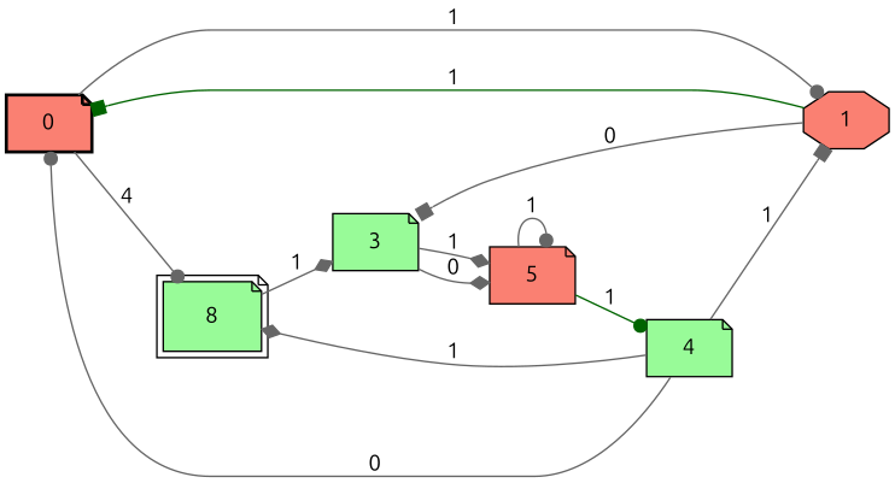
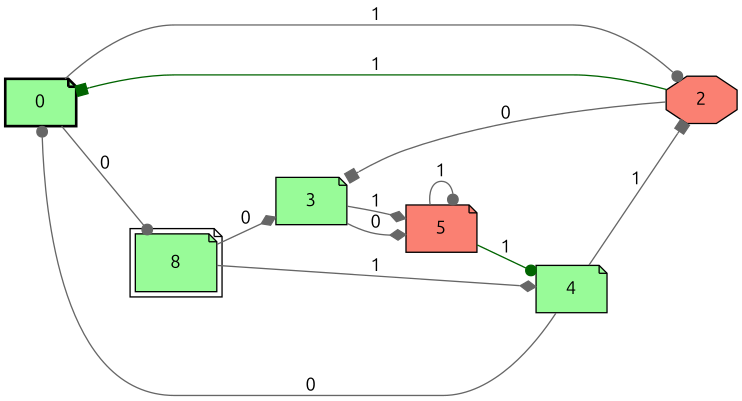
  digraph {
    fontname=Ubuntu
    rankdir=LR
    node [fillcolor=palegreen fontname=Ubuntu shape=note style=filled]
    edge [arrowhead=dot color=gray40 fontname=Ubuntu]
-   0 [fillcolor=salmon style="bold,filled"]
+   0 [style="bold,filled"]
    n2 [label=8 peripheries=2]
-   2 [fillcolor=salmon shape=octagon label=1]
+   2 [fillcolor=salmon shape=octagon]
    3
    4
    5 [fillcolor=salmon]
-   0 -> n2 [label=4]
+   0 -> n2 [label=0]
    0 -> 2 [label=1]
-   n2 -> 3 [arrowhead=diamond label=1]
-   4 -> n2 [arrowhead=diamond label=1]
+   n2 -> 3 [arrowhead=diamond label=0]
+   n2 -> 4 [arrowhead=diamond label=1]
    2 -> 0 [arrowhead=box color=darkgreen label=1]
    2 -> 3 [arrowhead=box label=0]
    3 -> 5 [arrowhead=diamond label=0]
    3 -> 5 [arrowhead=diamond label=1]
    4 -> 0 [label=0]
    4 -> 2 [arrowhead=box label=1]
    5 -> 4 [color=darkgreen label=1]
    5 -> 5 [label=1]
  }
